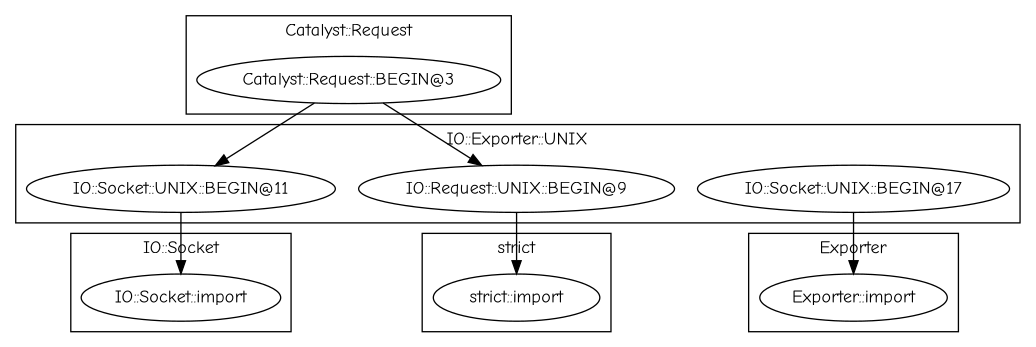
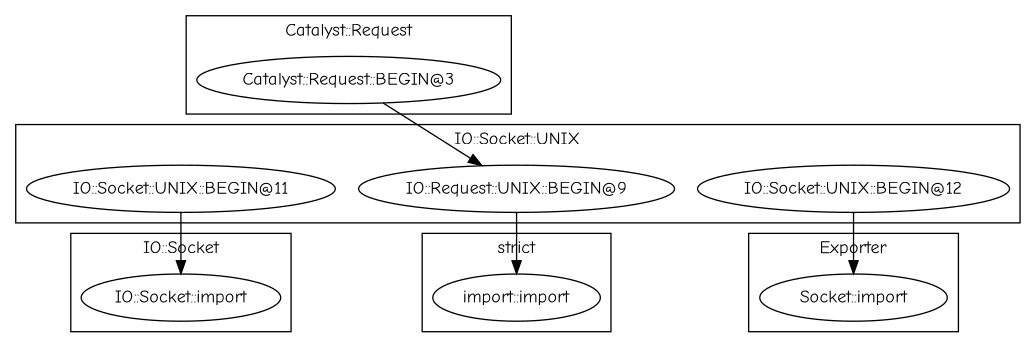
  digraph {
    fontname="Comic Neue"
    node [fontname="Comic Neue"]
    edge [fontname="Comic Neue"]
    "IO::Socket::import"
    "Catalyst::Request::BEGIN@3"
    "IO::Socket::UNIX::BEGIN@11"
    n4 [label="IO::Request::UNIX::BEGIN@9"]
-   "IO::Socket::UNIX::BEGIN@12" [label="IO::Socket::UNIX::BEGIN@17"]
-   "Exporter::import"
-   "strict::import"
+   "IO::Socket::UNIX::BEGIN@12"
+   "Exporter::import" [label="Socket::import"]
+   "strict::import" [label="import::import"]
    subgraph cluster_1 {
      label="IO::Socket"
      "IO::Socket::import"
    }
    subgraph cluster_2 {
      label="Catalyst::Request"
      "Catalyst::Request::BEGIN@3"
    }
    subgraph cluster_3 {
-     label="IO::Exporter::UNIX"
+     label="IO::Socket::UNIX"
      "IO::Socket::UNIX::BEGIN@11"
      n4
      "IO::Socket::UNIX::BEGIN@12"
    }
    subgraph cluster_4 {
      label=Exporter
      "Exporter::import"
    }
    subgraph cluster_5 {
      label="strict"
      "strict::import"
    }
-   "Catalyst::Request::BEGIN@3" -> "IO::Socket::UNIX::BEGIN@11"
    "Catalyst::Request::BEGIN@3" -> n4
    "IO::Socket::UNIX::BEGIN@11" -> "IO::Socket::import"
    n4 -> "strict::import"
    "IO::Socket::UNIX::BEGIN@12" -> "Exporter::import"
  }
